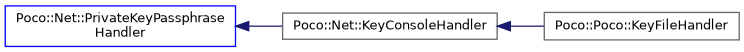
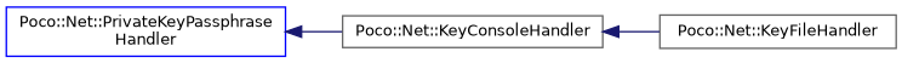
  digraph {
    rankdir=LR
    node [color=gray40 fillcolor=white fontname=Helvetica fontsize=10 shape=record style=filled]
    edge [color=midnightblue dir=back fontname=Helvetica fontsize=10 labelfontname=Helvetica labelfontsize=10 style=solid]
    n1 [color=blue height=0.2 label="Poco::Net::PrivateKeyPassphrase\lHandler" width=0.4]
    n2 [height=0.2 label="Poco::Net::KeyConsoleHandler" width=0.4]
-   n3 [height=0.2 label="Poco::Poco::KeyFileHandler" width=0.4]
+   n3 [height=0.2 label="Poco::Net::KeyFileHandler" width=0.4]
    n1 -> n2
    n2 -> n3
  }
